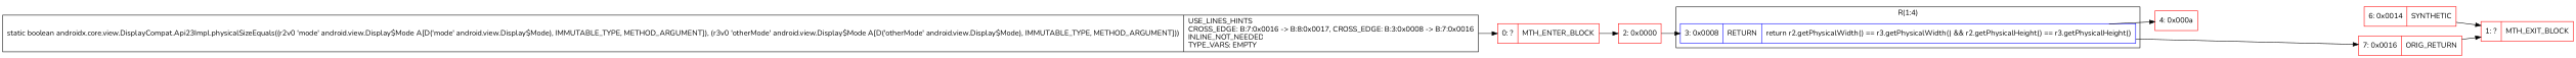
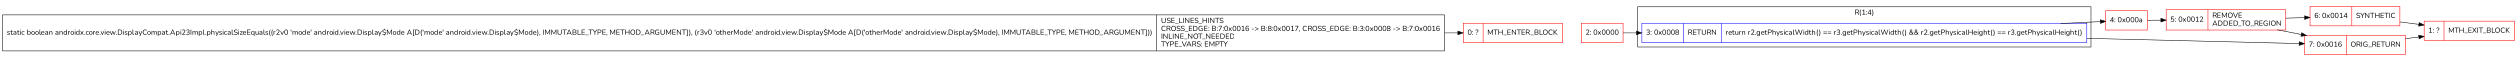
  digraph {
    fontname=Nunito
    rankdir=LR
    node [color=red fontname=Nunito shape=record]
    edge [fontname=Nunito]
    n1 [color=blue label="{3\:\ 0x0008|RETURN\l|return r2.getPhysicalWidth() == r3.getPhysicalWidth() && r2.getPhysicalHeight() == r3.getPhysicalHeight()\l}"]
    n2 [label="{4\:\ 0x000a}"]
    n3 [label="{7\:\ 0x0016|ORIG_RETURN\l}"]
+   n4 [label="{5\:\ 0x0012|REMOVE\lADDED_TO_REGION\l}"]
    n5 [label="{1\:\ ?|MTH_EXIT_BLOCK\l}"]
    n6 [label="{0\:\ ?|MTH_ENTER_BLOCK\l}"]
    n7 [label="{2\:\ 0x0000}"]
    n8 [label="{6\:\ 0x0014|SYNTHETIC\l}"]
    n9 [label="{static boolean androidx.core.view.DisplayCompat.Api23Impl.physicalSizeEquals((r2v0 'mode' android.view.Display$Mode A[D('mode' android.view.Display$Mode), IMMUTABLE_TYPE, METHOD_ARGUMENT]), (r3v0 'otherMode' android.view.Display$Mode A[D('otherMode' android.view.Display$Mode), IMMUTABLE_TYPE, METHOD_ARGUMENT]))  | USE_LINES_HINTS\lCROSS_EDGE: B:7:0x0016 \-\> B:8:0x0017, CROSS_EDGE: B:3:0x0008 \-\> B:7:0x0016\lINLINE_NOT_NEEDED\lTYPE_VARS: EMPTY\l}" color=""]
    subgraph cluster_1 {
      label="R(1:4)"
      n1
    }
    n1 -> n2
    n1 -> n3
+   n2 -> n4
    n3 -> n5
-   n6 -> n7
+   n4 -> n3
+   n4 -> n8
    n7 -> n1
    n8 -> n5
    n9 -> n6
  }
